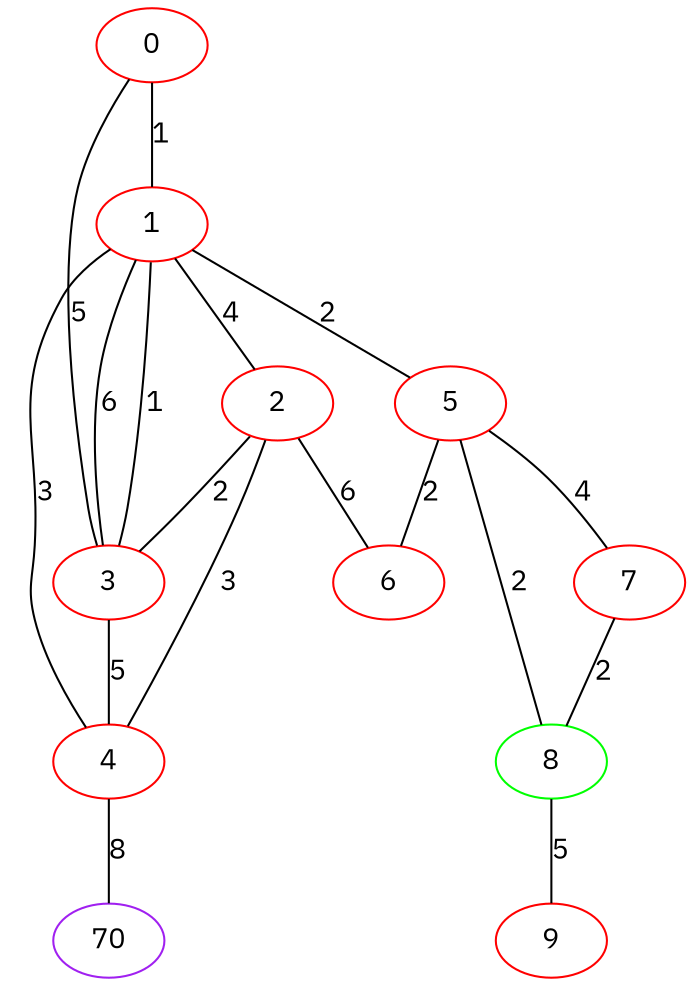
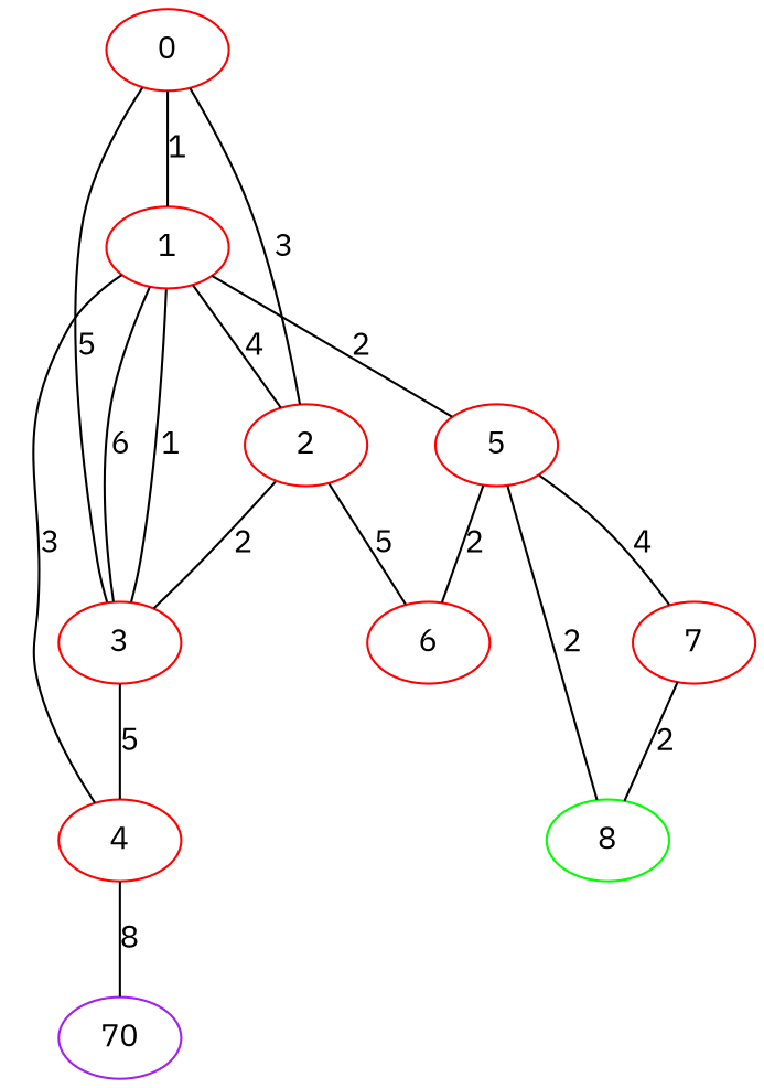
  graph {
    fontname="IBM Plex Sans"
    node [color=red fontname="IBM Plex Sans" weight=1]
    edge [fontname="IBM Plex Sans"]
    0
    1
    2
    3
    4
    5
    6
    n8 [color=purple label=70 weight=4]
    7
    8 [color=green weight=2]
-   9
    0 -- 1 [label=1]
-   4 -- 2 [label=3]
+   0 -- 2 [label=3]
    0 -- 3 [label=5]
    1 -- 2 [label=4]
    1 -- 3 [label=6]
    1 -- 3 [label=1]
    1 -- 4 [label=3]
    1 -- 5 [label=2]
    2 -- 3 [label=2]
-   2 -- 6 [label=6]
+   2 -- 6 [label=5]
    3 -- 4 [label=5]
    4 -- n8 [label=8]
    5 -- 6 [label=2]
    5 -- 7 [label=4]
    5 -- 8 [label=2]
    7 -- 8 [label=2]
-   8 -- 9 [label=5]
  }
